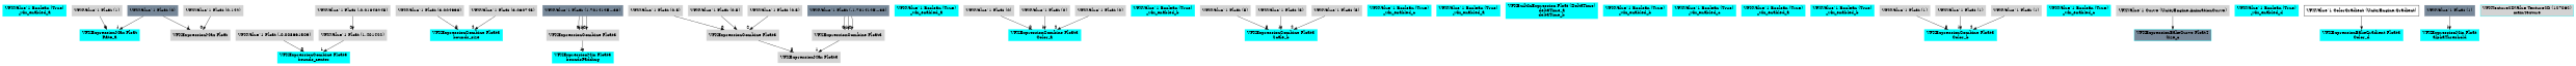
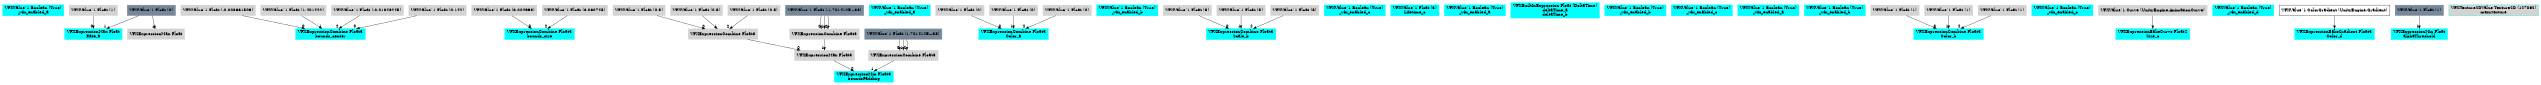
  digraph {
    node [color=lightgray shape=box style=filled]
    edge [headlabel=0]
    n1 [color=cyan label="VFXValue`1 Boolean (True)\n_vfx_enabled_a"]
    n2 [color=cyan label="VFXExpressionMax Float\nRate_a"]
    n3 [label="VFXValue`1 Float (1)"]
    n4 [color=lightslategray label="VFXValue`1 Float (0)"]
    n5 [label="VFXExpressionMax Float"]
    n6 [color=cyan label="VFXExpressionCombine Float3\nbounds_center"]
    n7 [label="VFXValue`1 Float (-0.008661509)"]
    n8 [label="VFXValue`1 Float (1.401422)"]
    n9 [label="VFXValue`1 Float (-0.01848245)"]
    n10 [color=cyan label="VFXExpressionCombine Float3\nbounds_size"]
    n11 [label="VFXValue`1 Float (3.004998)"]
    n12 [label="VFXValue`1 Float (3.060745)"]
    n13 [color=cyan label="VFXExpressionMin Float3\nboundsPadding"]
    n14 [label="VFXExpressionMax Float3"]
    n15 [label="VFXExpressionCombine Float3"]
    n16 [label="VFXValue`1 Float (0.5)"]
    n17 [label="VFXValue`1 Float (0.5)"]
    n18 [label="VFXValue`1 Float (0.5)"]
    n19 [label="VFXExpressionCombine Float3"]
    n20 [color=lightslategray label="VFXValue`1 Float (-1.701412E+38)"]
    n21 [label="VFXExpressionCombine Float3"]
    n22 [color=lightslategray label="VFXValue`1 Float (1.701412E+38)"]
    n23 [color=cyan label="VFXValue`1 Boolean (True)\n_vfx_enabled_a"]
    n24 [color=cyan label="VFXExpressionCombine Float3\nColor_a"]
    n25 [label="VFXValue`1 Float (0)"]
    n26 [label="VFXValue`1 Float (0)"]
    n27 [label="VFXValue`1 Float (0)"]
    n28 [color=cyan label="VFXValue`1 Boolean (True)\n_vfx_enabled_b"]
    n29 [color=cyan label="VFXExpressionCombine Float3\nScale_b"]
    n30 [label="VFXValue`1 Float (5)"]
    n31 [label="VFXValue`1 Float (5)"]
    n32 [label="VFXValue`1 Float (5)"]
    n33 [color=cyan label="VFXValue`1 Boolean (True)\n_vfx_enabled_c"]
+   n34 [color=cyan label="VFXValue`1 Float (3)\nLifetime_c"]
    n35 [color=cyan label="VFXValue`1 Boolean (True)\n_vfx_enabled_a"]
    n36 [color=cyan label="VFXBuiltInExpression Float (DeltaTime)\ndeltaTime_a\ndeltaTime_b"]
    n37 [color=cyan label="VFXValue`1 Boolean (True)\n_vfx_enabled_b"]
    n38 [color=cyan label="VFXValue`1 Boolean (True)\n_vfx_enabled_c"]
    n39 [color=cyan label="VFXValue`1 Boolean (True)\n_vfx_enabled_a"]
    n40 [color=cyan label="VFXValue`1 Boolean (True)\n_vfx_enabled_b"]
    n41 [color=cyan label="VFXExpressionCombine Float3\nColor_b"]
    n42 [label="VFXValue`1 Float (1)"]
    n43 [label="VFXValue`1 Float (1)"]
    n44 [label="VFXValue`1 Float (1)"]
    n45 [color=cyan label="VFXValue`1 Boolean (True)\n_vfx_enabled_c"]
-   n46 [color=cyan label="VFXExpressionBakeCurve Float4\nSize_c" fillcolor=lightslategray]
+   n46 [color=cyan label="VFXExpressionBakeCurve Float4\nSize_c"]
    n47 [label="VFXValue`1 Curve (UnityEngine.AnimationCurve)"]
    n48 [color=cyan label="VFXValue`1 Boolean (True)\n_vfx_enabled_d"]
    n49 [color=cyan label="VFXExpressionBakeGradient Float3\nColor_d"]
    n50 [label="VFXValue`1 ColorGradient (UnityEngine.Gradient)" color="" style=""]
    n51 [color=cyan label="VFXExpressionMin Float\nalphaThreshold"]
    n52 [label="VFXValue`1 Float (0.142)"]
    n53 [color=lightslategray label="VFXValue`1 Float (1)"]
    n54 [color=cyan fillcolor=lightgray label="VFXTexture2DValue Texture2D (127062)\nmainTexture"]
    n3 -> n2
    n4 -> n2 [headlabel=1]
    n4 -> n5 [headlabel=1]
    n7 -> n6
    n8 -> n6 [headlabel=1]
-   n9 -> n8 [headlabel=2]
+   n9 -> n6 [headlabel=2]
    n11 -> n10
    n12 -> n10 [headlabel=2]
+   n14 -> n13
    n15 -> n14
    n16 -> n15
    n17 -> n15 [headlabel=1]
    n18 -> n15 [headlabel=2]
    n19 -> n14 [headlabel=1]
    n20 -> n19
    n20 -> n19 [headlabel=1]
    n20 -> n19 [headlabel=2]
    n21 -> n13 [headlabel=1]
    n22 -> n21
    n22 -> n21 [headlabel=1]
    n22 -> n21 [headlabel=2]
    n25 -> n24
    n26 -> n24 [headlabel=1]
    n27 -> n24 [headlabel=2]
    n30 -> n29
    n31 -> n29 [headlabel=1]
    n32 -> n29 [headlabel=2]
    n42 -> n41
    n43 -> n41 [headlabel=1]
    n44 -> n41 [headlabel=2]
    n47 -> n46 [headlabel=""]
    n50 -> n49 [headlabel=""]
-   n52 -> n5
+   n52 -> n6
    n53 -> n51 [headlabel=1]
  }
